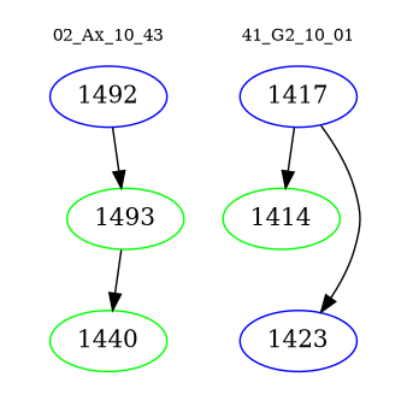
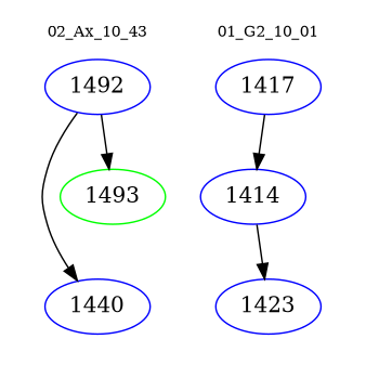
  digraph {
    node [color=blue]
    edge [color=black]
    n1 [label=1492]
-   n2 [color=green label=1440]
+   n2 [label=1440]
    n3 [color=green label=1493]
    n4 [label=1417]
-   n5 [color=green label=1414]
+   n5 [label=1414]
    n6 [label=1423]
    subgraph cluster_1 {
      color=white
      fontsize=10
      label="02_Ax_10_43"
      n1
      n2
      n3
    }
    subgraph cluster_2 {
      color=white
      fontsize=10
-     label="41_G2_10_01"
+     label="01_G2_10_01"
      n4
      n5
      n6
    }
-   n3 -> n2
+   n1 -> n2
    n1 -> n3
    n4 -> n5
-   n4 -> n6
+   n5 -> n6
  }
